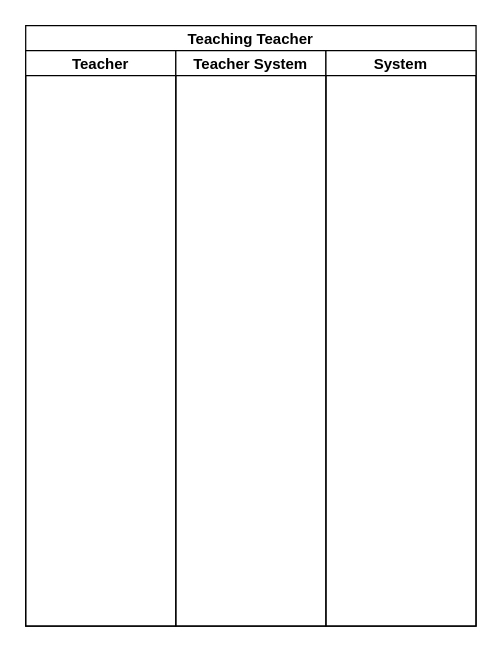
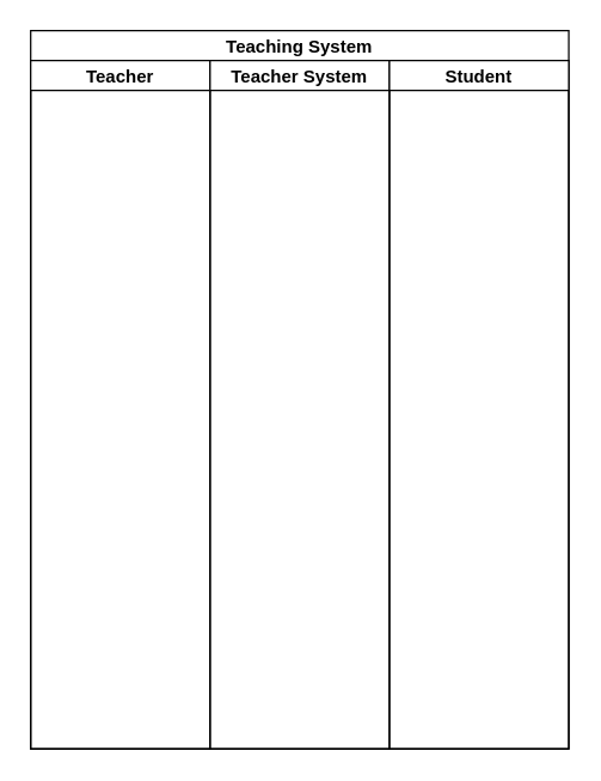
  <mxCell id="0" />
  <mxCell id="1" parent="0" />
- <mxCell id="2" value="Teaching Teacher" style="swimlane;childLayout=stackLayout;resizeParent=1;resizeParentMax=0;startSize=20;" vertex="1" parent="1"><mxGeometry x="20" y="20" width="360" height="480" as="geometry" /></mxCell>
+ <mxCell id="2" value="Teaching System" style="swimlane;childLayout=stackLayout;resizeParent=1;resizeParentMax=0;startSize=20;" vertex="1" parent="1"><mxGeometry x="20" y="20" width="360" height="480" as="geometry" /></mxCell>
  <mxCell id="3" value="Teacher" style="swimlane;startSize=20;" vertex="1" parent="2"><mxGeometry y="20" width="120" height="460" as="geometry" /></mxCell>
  <mxCell id="4" value="Teacher System" style="swimlane;startSize=20;" vertex="1" parent="2"><mxGeometry x="120" y="20" width="120" height="460" as="geometry" /></mxCell>
- <mxCell id="5" value="System" style="swimlane;startSize=20;" vertex="1" parent="2"><mxGeometry x="240" y="20" width="120" height="460" as="geometry" /></mxCell>
+ <mxCell id="5" value="Student" style="swimlane;startSize=20;" vertex="1" parent="2"><mxGeometry x="240" y="20" width="120" height="460" as="geometry" /></mxCell>
